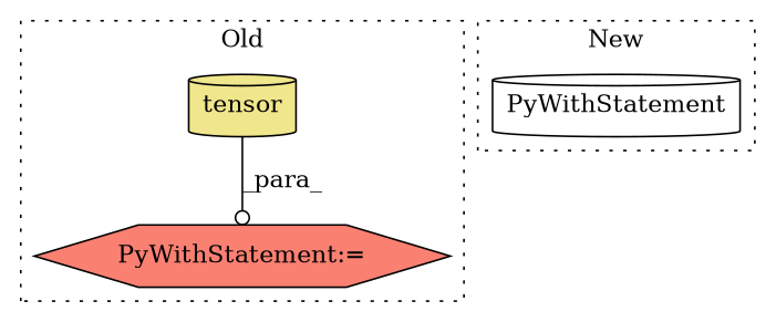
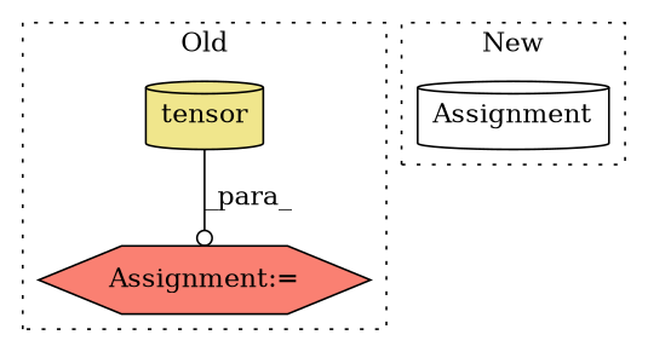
  digraph {
    node [shape=cylinder style=filled]
    n1 [a=32 l="7,1" label=tensor s="6214,6247" fillcolor=khaki]
-   n2 [a=7 l=1 label="PyWithStatement:=" s=6207 shape=hexagon fillcolor=salmon]
-   n3 [a=104 l="10,2" label=PyWithStatement s="7377,7414" fillcolor=white]
+   n2 [a=7 l=1 label="Assignment:=" s=6207 shape=hexagon fillcolor=salmon]
+   n3 [a=104 l="10,2" label=Assignment s="7377,7414" fillcolor=white]
    subgraph cluster_1 {
      label=Old
      style=dotted
      n1
      n2
    }
    subgraph cluster_2 {
      label=New
      style=dotted
      n3
    }
    n1 -> n2 [label=_para_ arrowhead=odot]
  }
